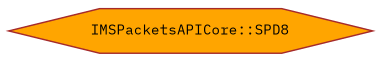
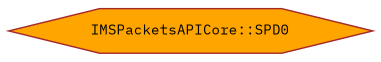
  digraph {
    rankdir=TB
    fontname="IBM Plex Mono"
-   n1 [color=brown fillcolor=orange fontname="IBM Plex Mono" fontsize=10 height=0.2 label="IMSPacketsAPICore::SPD8" shape=hexagon style=filled width=0.4]
+   n1 [color=brown fillcolor=orange fontname="IBM Plex Mono" fontsize=10 height=0.2 label="IMSPacketsAPICore::SPD0" shape=hexagon style=filled width=0.4]
  }
